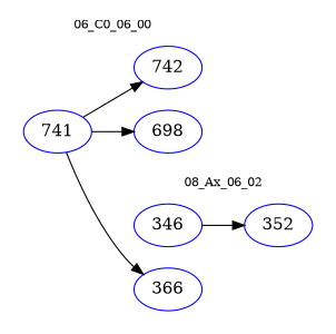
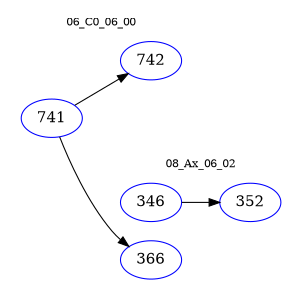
  digraph {
    rankdir=LR
    node [color=blue]
    edge [color=black]
    n1 [label=346]
    n2 [label=352]
    n3 [label=366]
    n4 [label=741]
-   n5 [label=698]
    n6 [label=742]
    subgraph cluster_1 {
      color=white
      fontsize=10
      label="08_Ax_06_02"
      n1
      n2
      n3
    }
    subgraph cluster_2 {
      color=white
      fontsize=10
      label="06_C0_06_00"
      n4
-     n5
      n6
    }
    n1 -> n2
    n4 -> n3
-   n4 -> n5
    n4 -> n6
  }
